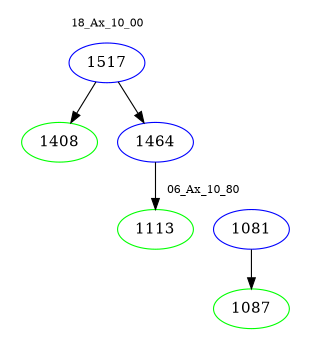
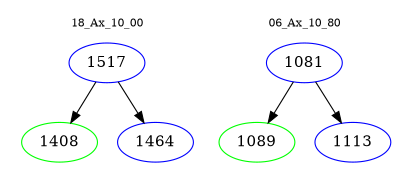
  digraph {
    node [color=blue]
    edge [color=black]
    n1 [label=1517]
    n2 [color=green label=1408]
    n3 [label=1464]
    n4 [label=1081]
-   n5 [color=green label=1087]
-   n6 [color=green label=1113]
+   n5 [color=green label=1089]
+   n6 [label=1113]
    subgraph cluster_1 {
      color=white
      fontsize=10
      label="18_Ax_10_00"
      n1
      n2
      n3
    }
    subgraph cluster_2 {
      color=white
      fontsize=10
      label="06_Ax_10_80"
      n4
      n5
      n6
    }
    n1 -> n2
    n1 -> n3
    n4 -> n5
-   n3 -> n6
+   n4 -> n6
  }
